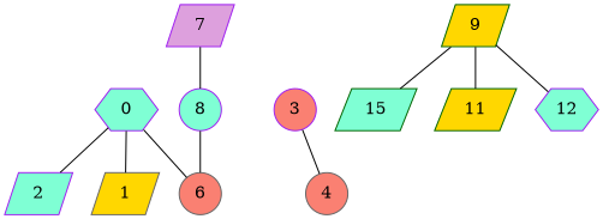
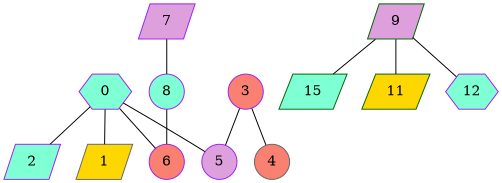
  graph {
    node [color=purple fillcolor=aquamarine shape=parallelogram style=filled]
    0 [shape=hexagon]
    1 [color=gray40 fillcolor=gold]
    2
-   6 [color=gray40 fillcolor=salmon shape=circle]
+   5 [fillcolor=plum shape=circle]
+   6 [fillcolor=salmon shape=circle]
    3 [fillcolor=salmon shape=circle]
    4 [color=gray40 fillcolor=salmon shape=circle]
    7 [fillcolor=plum]
    8 [shape=circle]
-   9 [color=darkgreen fillcolor=gold]
+   9 [color=darkgreen fillcolor=plum]
    n11 [color=darkgreen label=15]
    11 [color=darkgreen fillcolor=gold]
    12 [shape=hexagon]
    0 -- 1
    0 -- 2
+   0 -- 5
    0 -- 6
+   3 -- 5
    3 -- 4
    7 -- 8
    8 -- 6
    9 -- n11
    9 -- 11
    9 -- 12
  }
